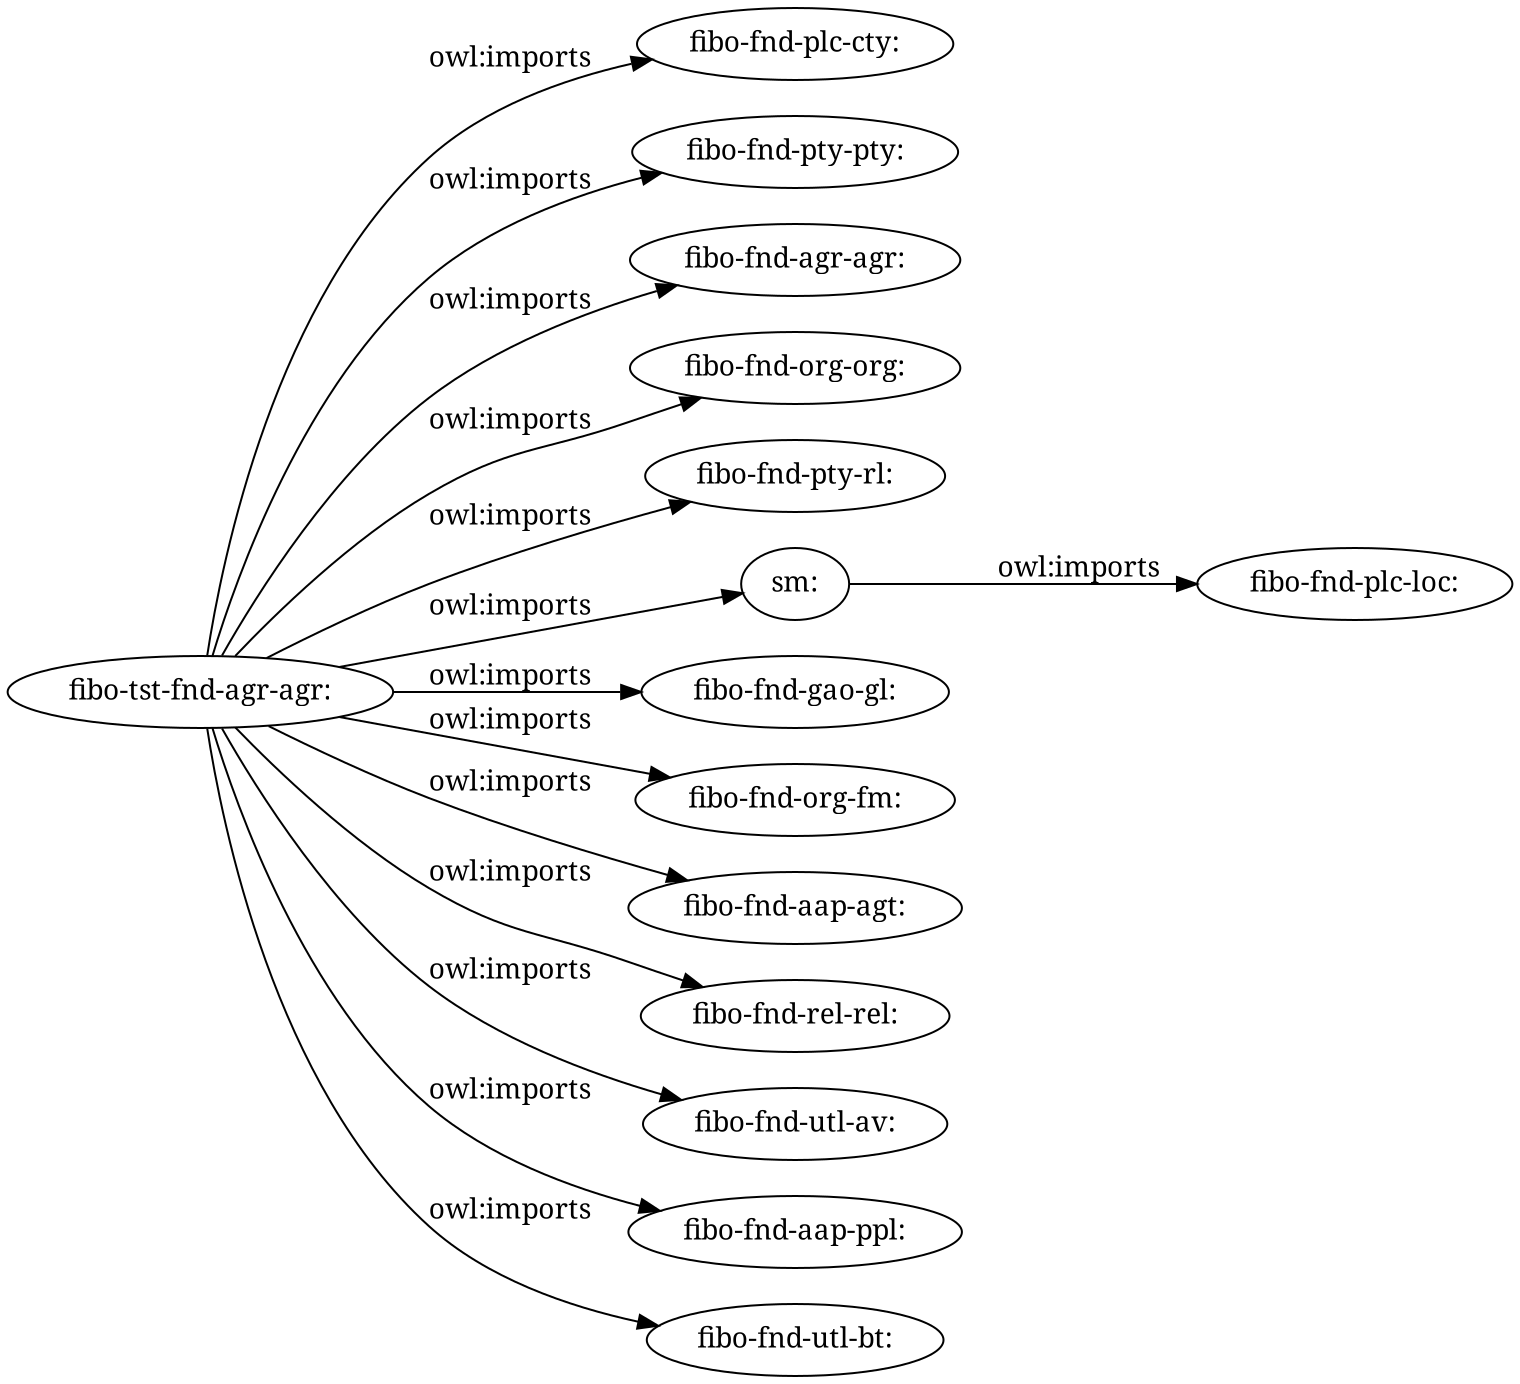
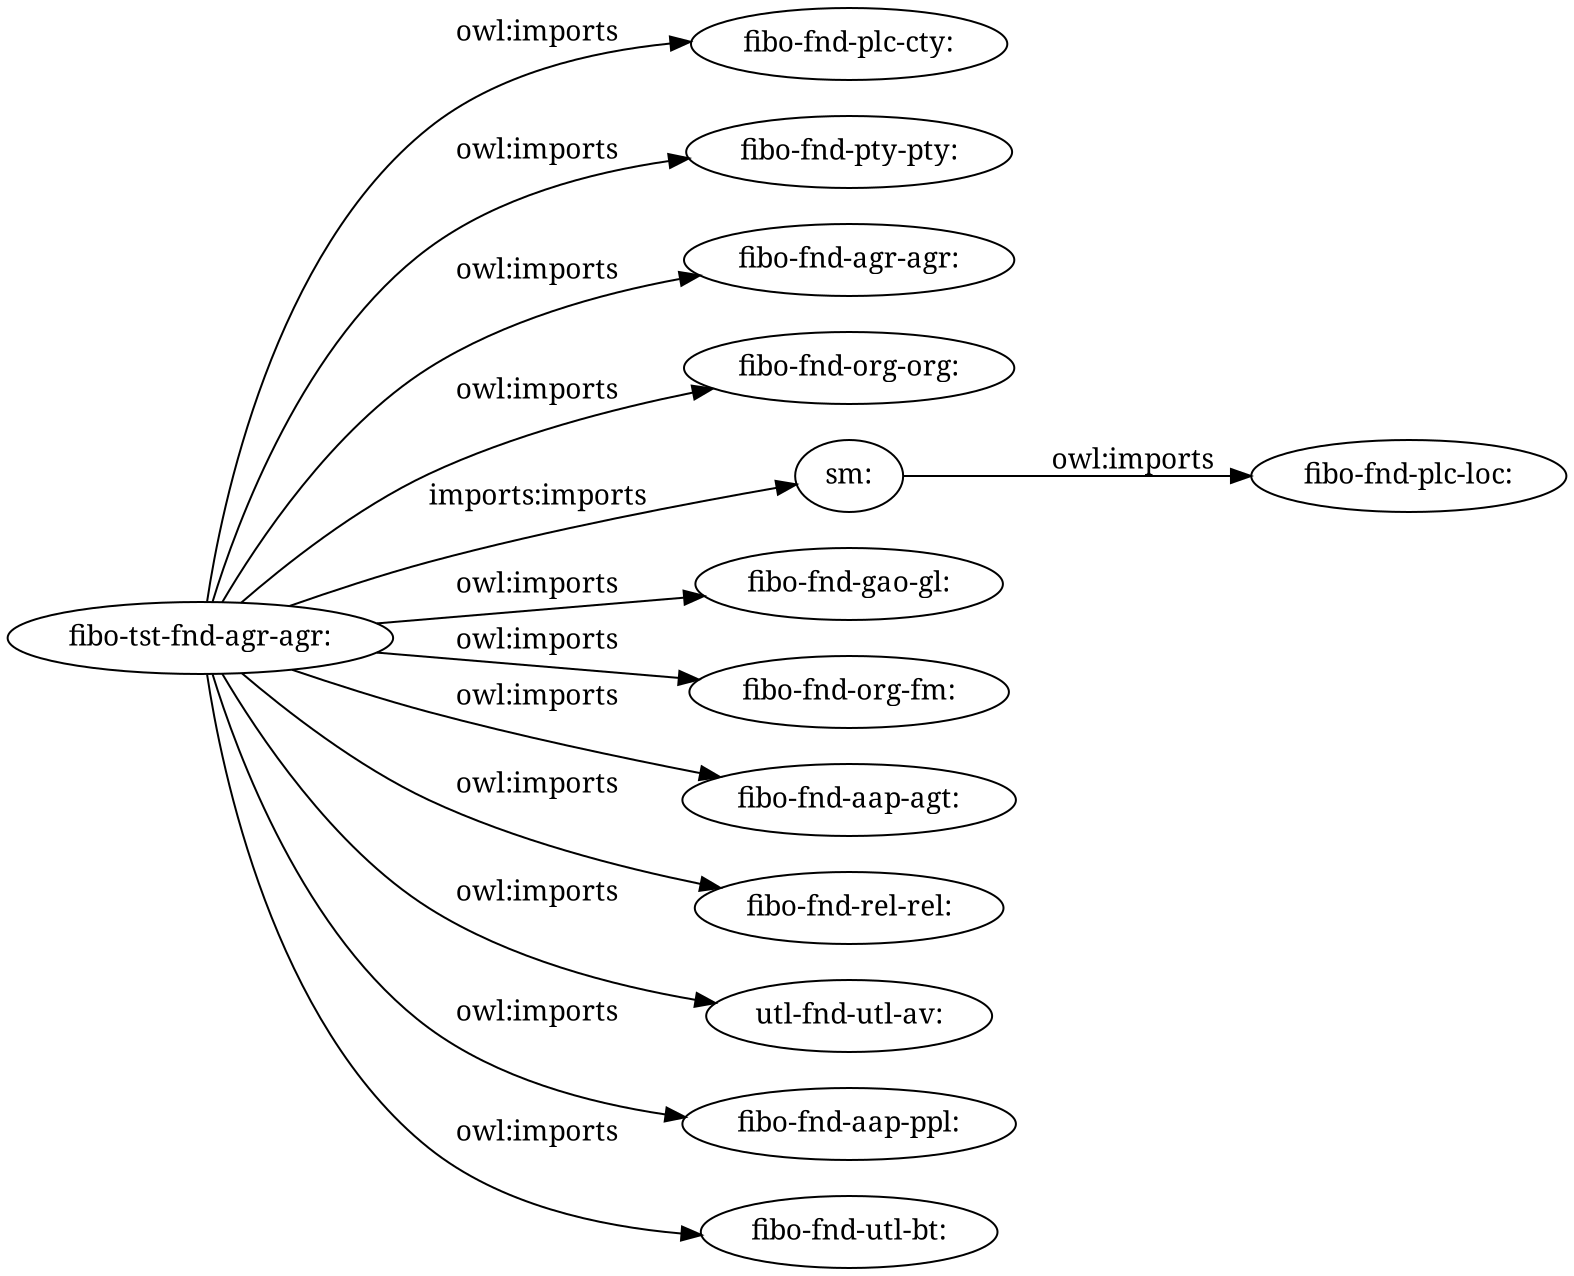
  digraph {
    fontname="Noto Serif"
    rankdir=LR
    node [fontname="Noto Serif"]
    edge [fontname="Noto Serif"]
    "fibo-tst-fnd-agr-agr:"
    "fibo-fnd-plc-cty:"
    "fibo-fnd-pty-pty:"
    "fibo-fnd-agr-agr:"
    "fibo-fnd-org-org:"
-   "fibo-fnd-pty-rl:"
    "sm:"
    "fibo-fnd-gao-gl:"
    "fibo-fnd-org-fm:"
    "fibo-fnd-aap-agt:"
    "fibo-fnd-rel-rel:"
-   "fibo-fnd-utl-av:"
+   "fibo-fnd-utl-av:" [label="utl-fnd-utl-av:"]
    "fibo-fnd-aap-ppl:"
    "fibo-fnd-utl-bt:"
    "fibo-fnd-plc-loc:"
    "fibo-tst-fnd-agr-agr:" -> "fibo-fnd-plc-cty:" [label="owl:imports"]
    "fibo-tst-fnd-agr-agr:" -> "fibo-fnd-pty-pty:" [label="owl:imports"]
    "fibo-tst-fnd-agr-agr:" -> "fibo-fnd-agr-agr:" [label="owl:imports"]
    "fibo-tst-fnd-agr-agr:" -> "fibo-fnd-org-org:" [label="owl:imports"]
-   "fibo-tst-fnd-agr-agr:" -> "fibo-fnd-pty-rl:" [label="owl:imports"]
-   "fibo-tst-fnd-agr-agr:" -> "sm:" [label="owl:imports"]
+   "fibo-tst-fnd-agr-agr:" -> "sm:" [label="imports:imports"]
    "fibo-tst-fnd-agr-agr:" -> "fibo-fnd-gao-gl:" [label="owl:imports"]
    "fibo-tst-fnd-agr-agr:" -> "fibo-fnd-org-fm:" [label="owl:imports"]
    "fibo-tst-fnd-agr-agr:" -> "fibo-fnd-aap-agt:" [label="owl:imports"]
    "fibo-tst-fnd-agr-agr:" -> "fibo-fnd-rel-rel:" [label="owl:imports"]
    "fibo-tst-fnd-agr-agr:" -> "fibo-fnd-utl-av:" [label="owl:imports"]
    "fibo-tst-fnd-agr-agr:" -> "fibo-fnd-aap-ppl:" [label="owl:imports"]
    "fibo-tst-fnd-agr-agr:" -> "fibo-fnd-utl-bt:" [label="owl:imports"]
    "sm:" -> "fibo-fnd-plc-loc:" [label="owl:imports"]
  }
